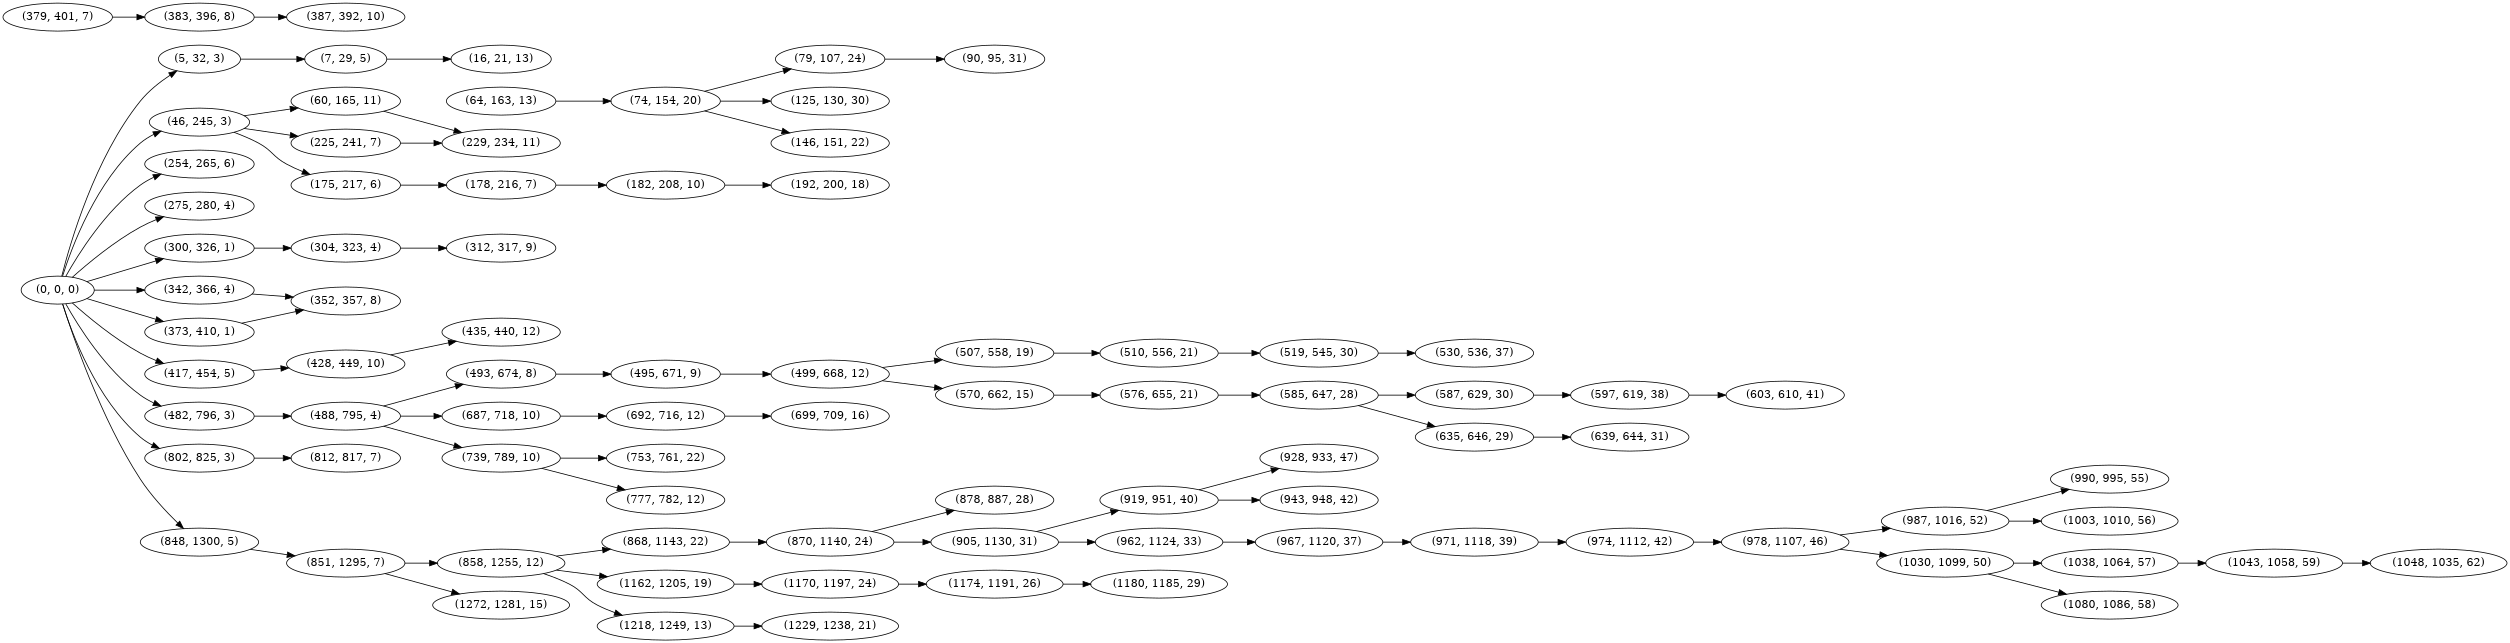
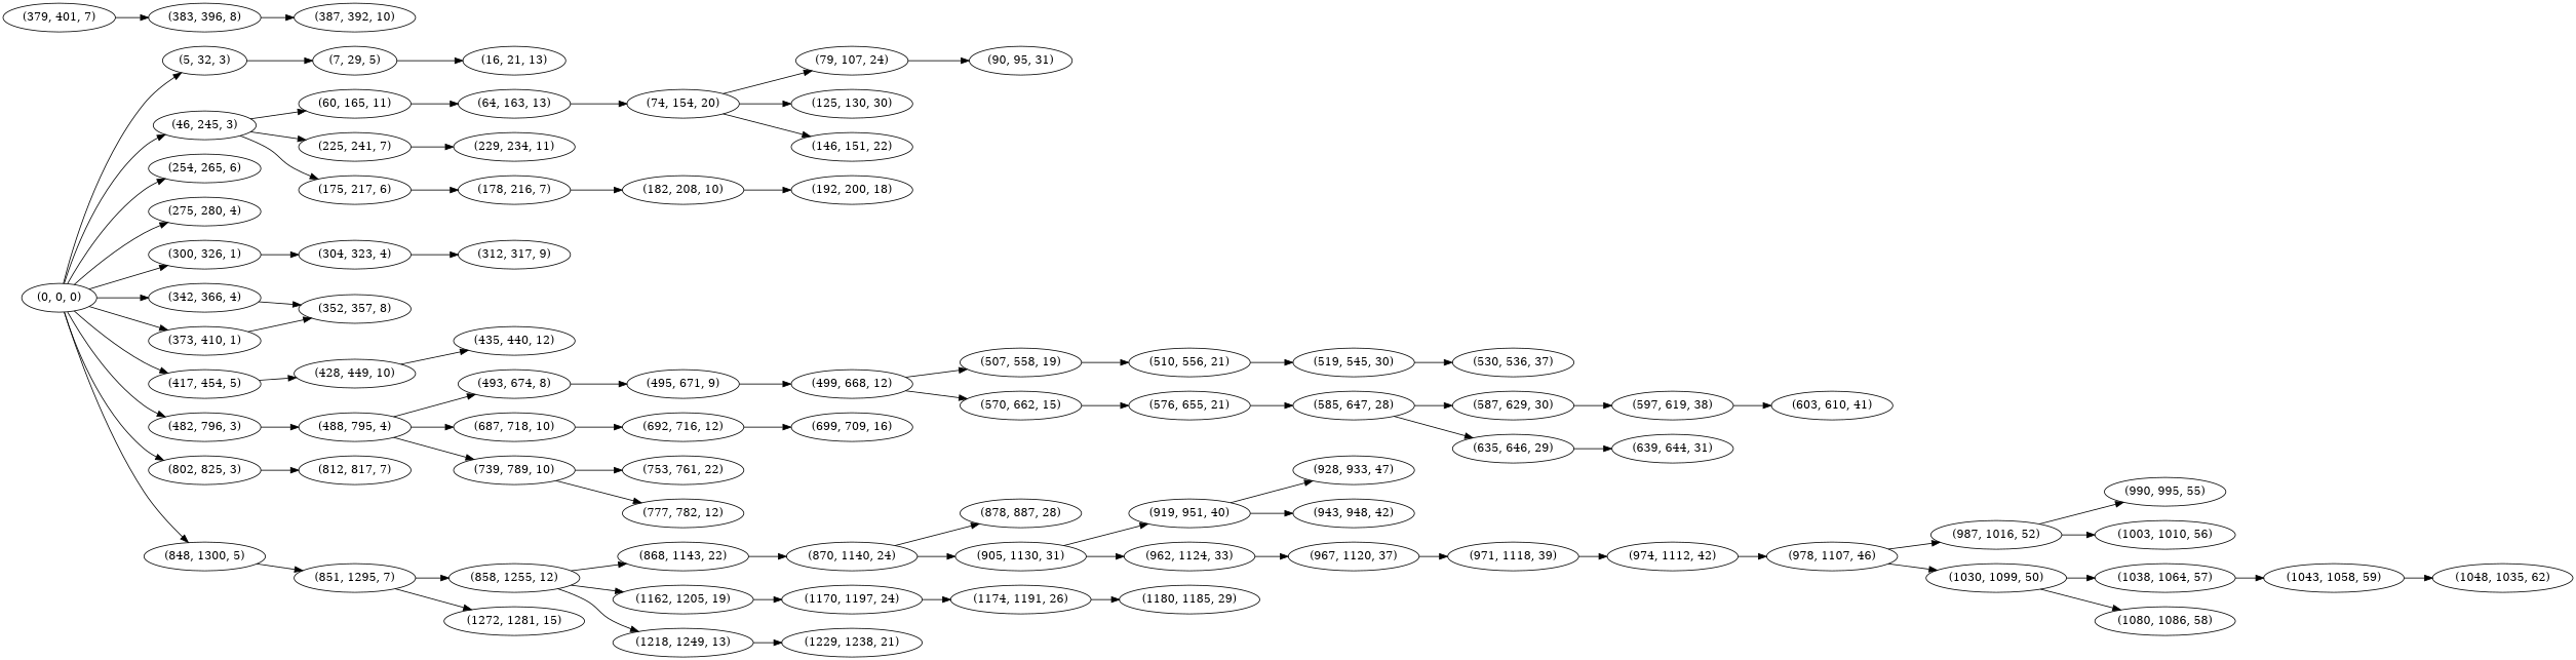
  digraph {
    rankdir=LR
    "(0, 0, 0)"
    "(5, 32, 3)"
    "(46, 245, 3)"
    "(254, 265, 6)"
    "(275, 280, 4)"
    "(300, 326, 1)"
    "(342, 366, 4)"
    "(373, 410, 1)"
    "(417, 454, 5)"
    "(482, 796, 3)"
    "(802, 825, 3)"
    "(848, 1300, 5)"
    "(7, 29, 5)"
    "(60, 165, 11)"
    "(175, 217, 6)"
    "(225, 241, 7)"
    "(304, 323, 4)"
    "(352, 357, 8)"
    "(428, 449, 10)"
    "(488, 795, 4)"
    "(812, 817, 7)"
    "(851, 1295, 7)"
    "(16, 21, 13)"
    "(64, 163, 13)"
    "(178, 216, 7)"
    "(229, 234, 11)"
    "(74, 154, 20)"
    "(79, 107, 24)"
    "(125, 130, 30)"
    "(146, 151, 22)"
    "(90, 95, 31)"
    "(182, 208, 10)"
    "(192, 200, 18)"
    "(312, 317, 9)"
    "(379, 401, 7)"
    "(383, 396, 8)"
    "(387, 392, 10)"
    "(435, 440, 12)"
    "(493, 674, 8)"
    "(687, 718, 10)"
    "(739, 789, 10)"
    "(495, 671, 9)"
    "(692, 716, 12)"
    "(753, 761, 22)"
    "(777, 782, 12)"
    "(499, 668, 12)"
    "(507, 558, 19)"
    "(570, 662, 15)"
    "(510, 556, 21)"
    "(576, 655, 21)"
    "(519, 545, 30)"
    "(530, 536, 37)"
    "(585, 647, 28)"
    "(587, 629, 30)"
    "(635, 646, 29)"
    "(597, 619, 38)"
    "(639, 644, 31)"
    "(603, 610, 41)"
    "(699, 709, 16)"
    "(858, 1255, 12)"
    "(1272, 1281, 15)"
    "(868, 1143, 22)"
    "(1162, 1205, 19)"
    "(1218, 1249, 13)"
    "(870, 1140, 24)"
    "(1170, 1197, 24)"
    "(1229, 1238, 21)"
    "(878, 887, 28)"
    "(905, 1130, 31)"
    "(919, 951, 40)"
    "(962, 1124, 33)"
    "(928, 933, 47)"
    "(943, 948, 42)"
    "(967, 1120, 37)"
    "(971, 1118, 39)"
    "(974, 1112, 42)"
    "(978, 1107, 46)"
    "(987, 1016, 52)"
    "(1030, 1099, 50)"
    "(990, 995, 55)"
    "(1003, 1010, 56)"
    "(1038, 1064, 57)"
    "(1080, 1086, 58)"
    "(1043, 1058, 59)"
    n85 [label="(1048, 1035, 62)"]
    "(1174, 1191, 26)"
    "(1180, 1185, 29)"
    "(0, 0, 0)" -> "(5, 32, 3)"
    "(0, 0, 0)" -> "(46, 245, 3)"
    "(0, 0, 0)" -> "(254, 265, 6)"
    "(0, 0, 0)" -> "(275, 280, 4)"
    "(0, 0, 0)" -> "(300, 326, 1)"
    "(0, 0, 0)" -> "(342, 366, 4)"
    "(0, 0, 0)" -> "(373, 410, 1)"
    "(0, 0, 0)" -> "(417, 454, 5)"
    "(0, 0, 0)" -> "(482, 796, 3)"
    "(0, 0, 0)" -> "(802, 825, 3)"
    "(0, 0, 0)" -> "(848, 1300, 5)"
    "(5, 32, 3)" -> "(7, 29, 5)"
    "(46, 245, 3)" -> "(60, 165, 11)"
    "(46, 245, 3)" -> "(175, 217, 6)"
    "(46, 245, 3)" -> "(225, 241, 7)"
    "(300, 326, 1)" -> "(304, 323, 4)"
    "(342, 366, 4)" -> "(352, 357, 8)"
    "(373, 410, 1)" -> "(352, 357, 8)"
    "(417, 454, 5)" -> "(428, 449, 10)"
    "(482, 796, 3)" -> "(488, 795, 4)"
    "(802, 825, 3)" -> "(812, 817, 7)"
    "(848, 1300, 5)" -> "(851, 1295, 7)"
    "(7, 29, 5)" -> "(16, 21, 13)"
-   "(60, 165, 11)" -> "(229, 234, 11)"
+   "(60, 165, 11)" -> "(64, 163, 13)"
    "(175, 217, 6)" -> "(178, 216, 7)"
    "(225, 241, 7)" -> "(229, 234, 11)"
    "(304, 323, 4)" -> "(312, 317, 9)"
    "(428, 449, 10)" -> "(435, 440, 12)"
    "(488, 795, 4)" -> "(493, 674, 8)"
    "(488, 795, 4)" -> "(687, 718, 10)"
    "(488, 795, 4)" -> "(739, 789, 10)"
    "(851, 1295, 7)" -> "(858, 1255, 12)"
    "(851, 1295, 7)" -> "(1272, 1281, 15)"
    "(64, 163, 13)" -> "(74, 154, 20)"
    "(178, 216, 7)" -> "(182, 208, 10)"
    "(74, 154, 20)" -> "(79, 107, 24)"
    "(74, 154, 20)" -> "(125, 130, 30)"
    "(74, 154, 20)" -> "(146, 151, 22)"
    "(79, 107, 24)" -> "(90, 95, 31)"
    "(182, 208, 10)" -> "(192, 200, 18)"
    "(379, 401, 7)" -> "(383, 396, 8)"
    "(383, 396, 8)" -> "(387, 392, 10)"
    "(493, 674, 8)" -> "(495, 671, 9)"
    "(687, 718, 10)" -> "(692, 716, 12)"
    "(739, 789, 10)" -> "(753, 761, 22)"
    "(739, 789, 10)" -> "(777, 782, 12)"
    "(495, 671, 9)" -> "(499, 668, 12)"
    "(692, 716, 12)" -> "(699, 709, 16)"
    "(499, 668, 12)" -> "(507, 558, 19)"
    "(499, 668, 12)" -> "(570, 662, 15)"
    "(507, 558, 19)" -> "(510, 556, 21)"
    "(570, 662, 15)" -> "(576, 655, 21)"
    "(510, 556, 21)" -> "(519, 545, 30)"
    "(576, 655, 21)" -> "(585, 647, 28)"
    "(519, 545, 30)" -> "(530, 536, 37)"
    "(585, 647, 28)" -> "(587, 629, 30)"
    "(585, 647, 28)" -> "(635, 646, 29)"
    "(587, 629, 30)" -> "(597, 619, 38)"
    "(635, 646, 29)" -> "(639, 644, 31)"
    "(597, 619, 38)" -> "(603, 610, 41)"
    "(858, 1255, 12)" -> "(868, 1143, 22)"
    "(858, 1255, 12)" -> "(1162, 1205, 19)"
    "(858, 1255, 12)" -> "(1218, 1249, 13)"
    "(868, 1143, 22)" -> "(870, 1140, 24)"
    "(1162, 1205, 19)" -> "(1170, 1197, 24)"
    "(1218, 1249, 13)" -> "(1229, 1238, 21)"
    "(870, 1140, 24)" -> "(878, 887, 28)"
    "(870, 1140, 24)" -> "(905, 1130, 31)"
    "(1170, 1197, 24)" -> "(1174, 1191, 26)"
    "(905, 1130, 31)" -> "(919, 951, 40)"
    "(905, 1130, 31)" -> "(962, 1124, 33)"
    "(919, 951, 40)" -> "(928, 933, 47)"
    "(919, 951, 40)" -> "(943, 948, 42)"
    "(962, 1124, 33)" -> "(967, 1120, 37)"
    "(967, 1120, 37)" -> "(971, 1118, 39)"
    "(971, 1118, 39)" -> "(974, 1112, 42)"
    "(974, 1112, 42)" -> "(978, 1107, 46)"
    "(978, 1107, 46)" -> "(987, 1016, 52)"
    "(978, 1107, 46)" -> "(1030, 1099, 50)"
    "(987, 1016, 52)" -> "(990, 995, 55)"
    "(987, 1016, 52)" -> "(1003, 1010, 56)"
    "(1030, 1099, 50)" -> "(1038, 1064, 57)"
    "(1030, 1099, 50)" -> "(1080, 1086, 58)"
    "(1038, 1064, 57)" -> "(1043, 1058, 59)"
    "(1043, 1058, 59)" -> n85
    "(1174, 1191, 26)" -> "(1180, 1185, 29)"
  }
